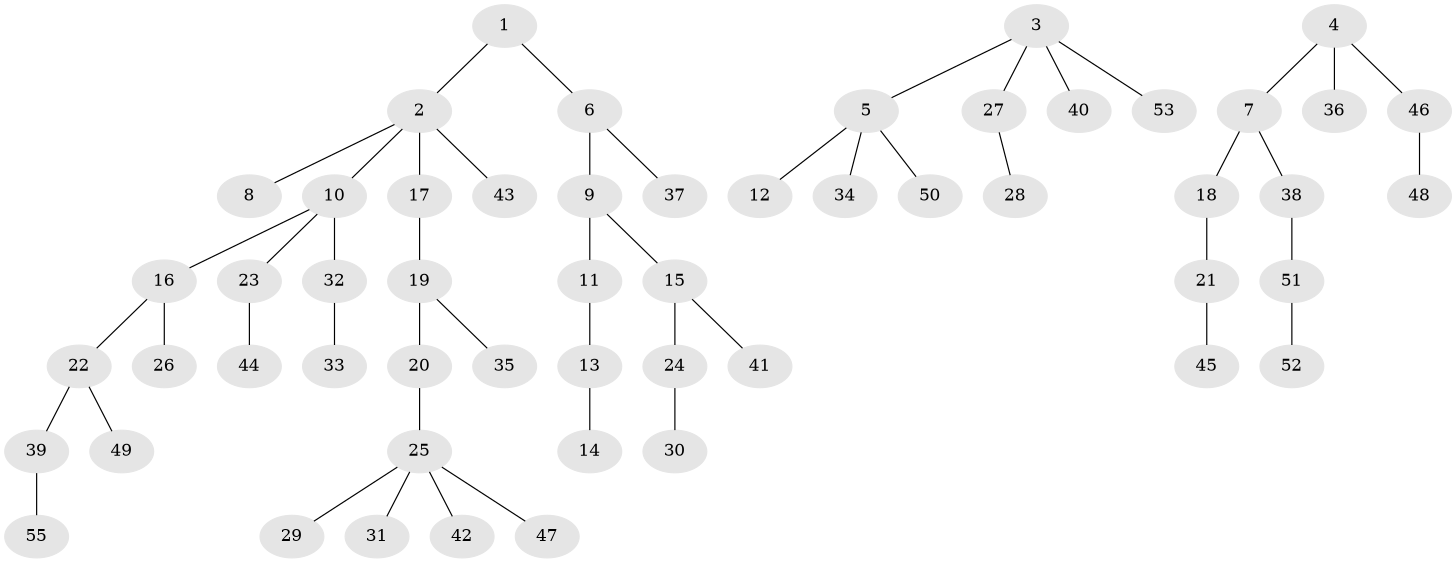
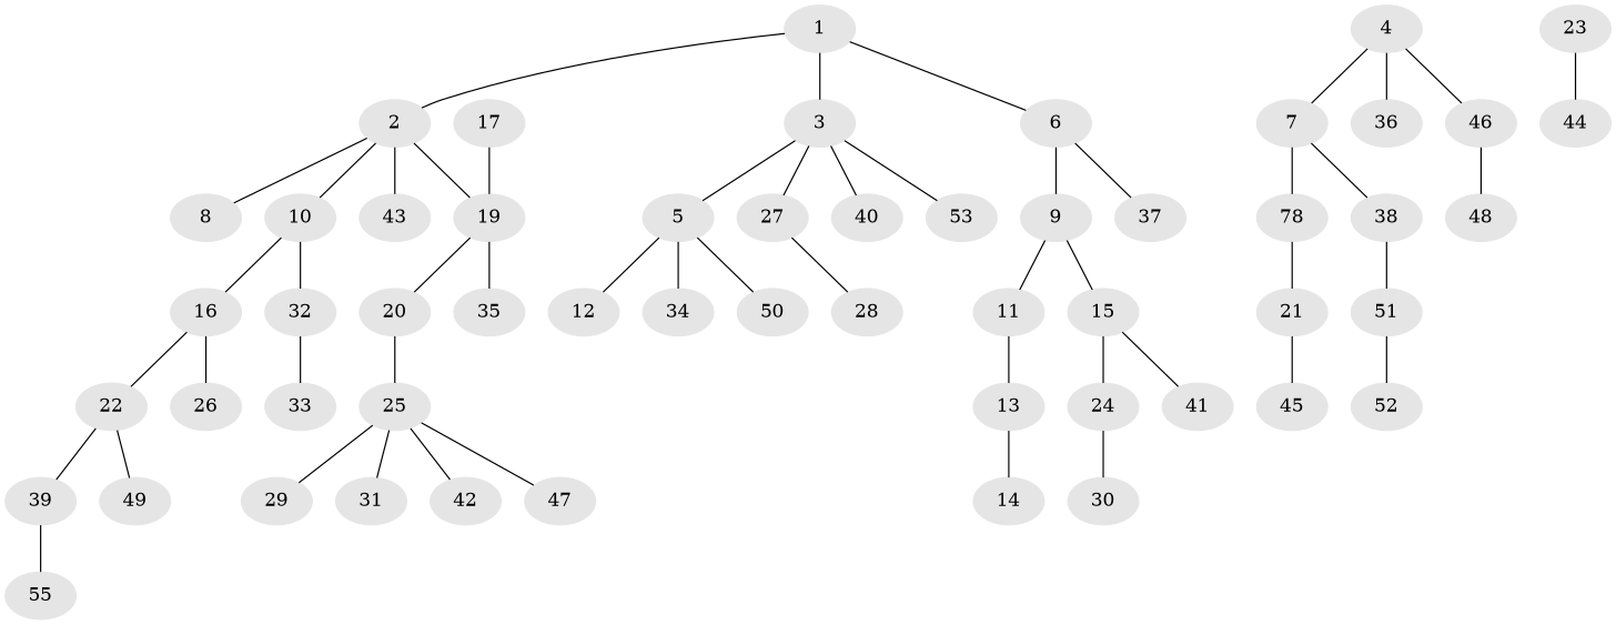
  graph {
    node [color=gray90 style=filled]
    1
    2
    3
    6
    8
    10
    17
    43
    5
    27
    40
    53
    9
    37
    4
    7
    36
    46
    16
    23
    32
    19
    12
    34
    50
    28
-   18
+   18 [label=78]
    38
    48
    11
    15
    21
    51
    13
    24
    41
    22
    26
    44
    33
    14
    30
    39
    49
    20
    35
    45
    25
    29
    31
    42
    47
    55
    52
    1 -- 2
+   1 -- 3
    1 -- 6
    2 -- 8
    2 -- 10
-   2 -- 17
+   2 -- 19
    2 -- 43
    3 -- 5
    3 -- 27
    3 -- 40
    3 -- 53
    6 -- 9
    6 -- 37
    10 -- 16
-   10 -- 23
    10 -- 32
    17 -- 19
    5 -- 12
    5 -- 34
    5 -- 50
    27 -- 28
    9 -- 11
    9 -- 15
    4 -- 7
    4 -- 36
    4 -- 46
    7 -- 18
    7 -- 38
    46 -- 48
    16 -- 22
    16 -- 26
    23 -- 44
    32 -- 33
    19 -- 20
    19 -- 35
    18 -- 21
    38 -- 51
    11 -- 13
    15 -- 24
    15 -- 41
    21 -- 45
    51 -- 52
    13 -- 14
    24 -- 30
    22 -- 39
    22 -- 49
    39 -- 55
    20 -- 25
    25 -- 29
    25 -- 31
    25 -- 42
    25 -- 47
  }
